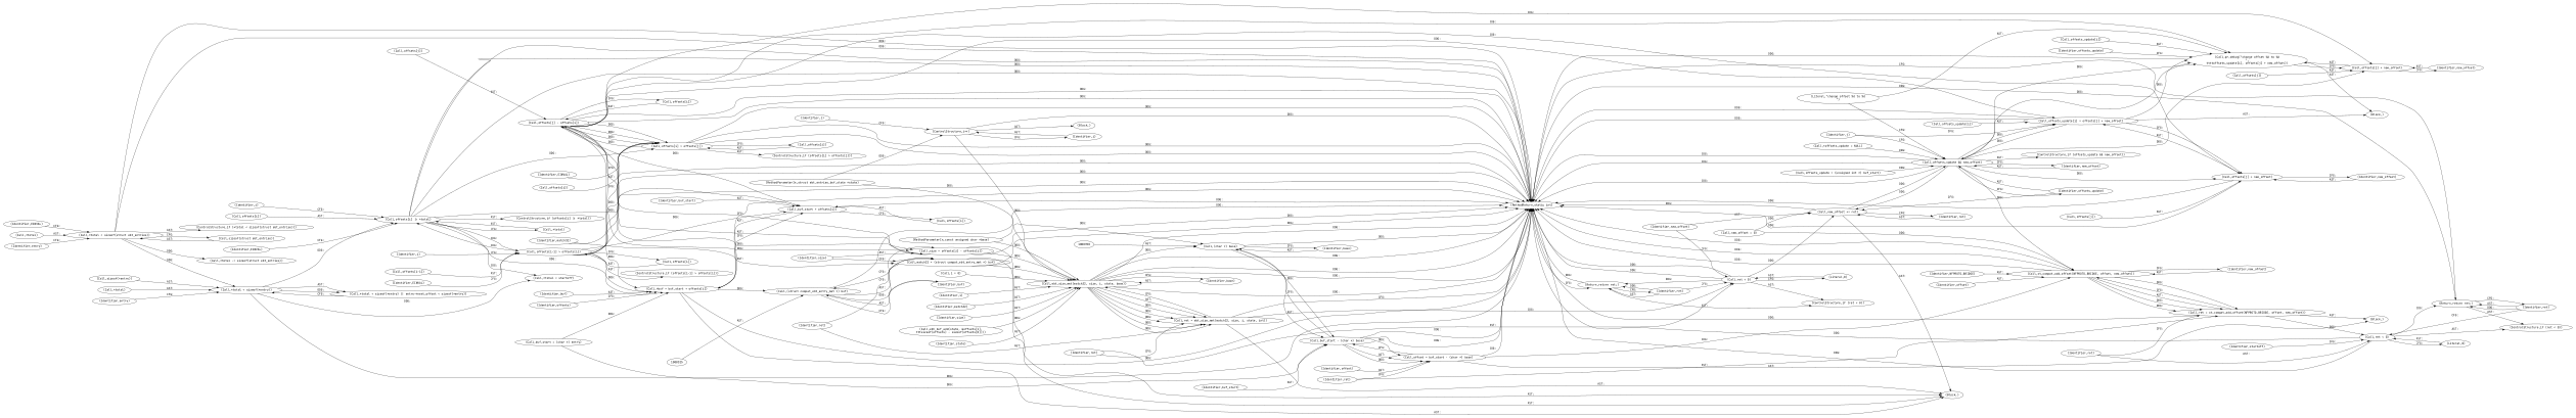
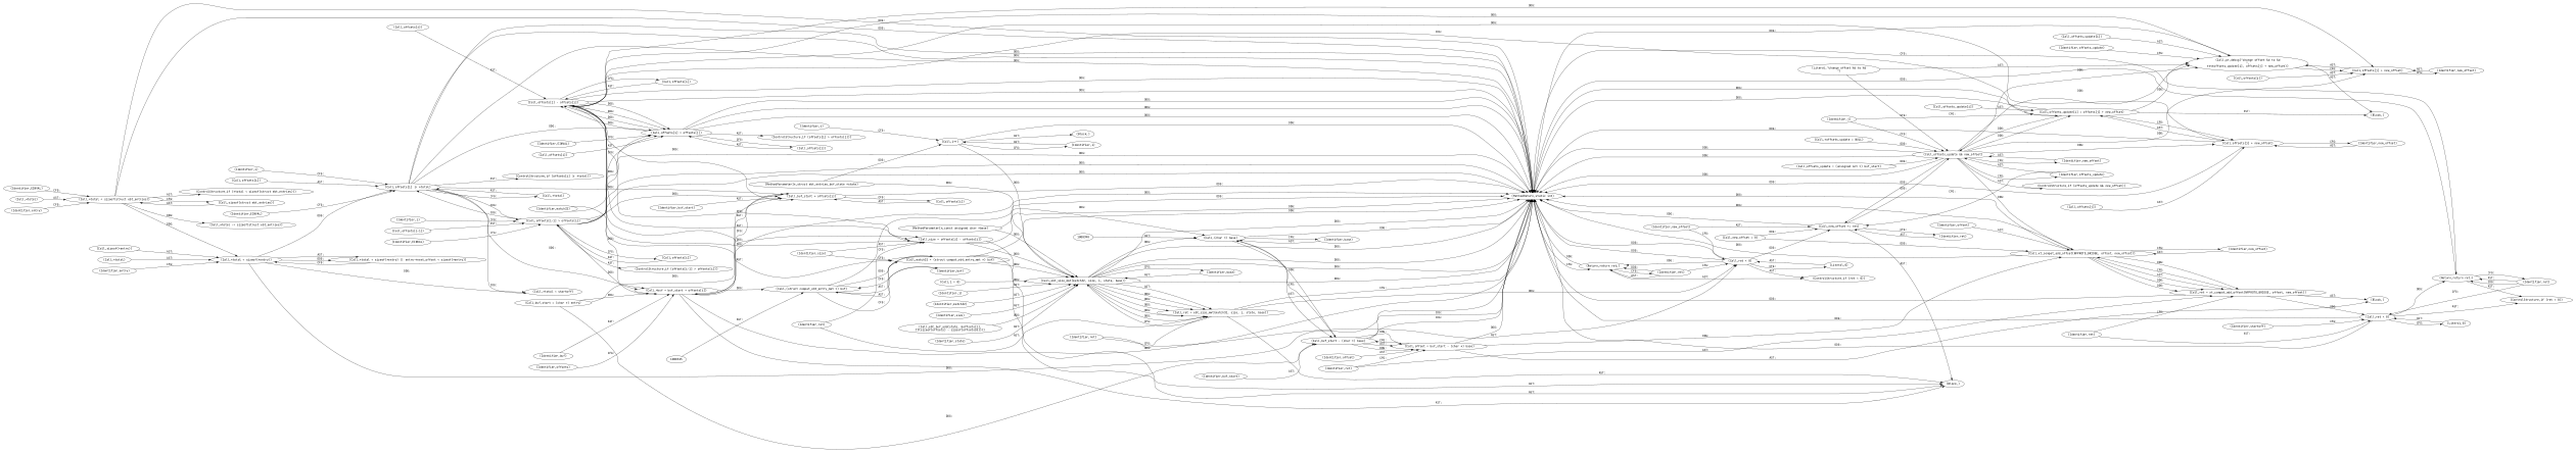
  digraph {
    fontname="JetBrains Mono"
    rankdir=LR
    node [fontname="JetBrains Mono"]
    edge [fontname="JetBrains Mono"]
    n1 [label="(Call,offsets[j] - offsets[i])"]
    n2 [label="(Call,offsets[i] > offsets[j])"]
    n3 [label="(Call,*buf = buf_start + offsets[i])"]
    n4 [label="(Call,pr_debug(\"change offset %d to %d\n\",\n\t\t\t\toffsets_update[i], offsets[j] + new_offset))"]
    n5 [label="(Call,offsets[j] + new_offset)"]
    n6 [label="(Call,offsets_update[i] = offsets[j] + new_offset)"]
    n7 [label="(Call,offsets[j] + new_offset)"]
    n8 [label="(Call,buf_start + offsets[i])"]
    n9 [label="(Call,size = offsets[j] - offsets[i])"]
    n10 [label="(Call,offsets[i])"]
    n11 [label="(MethodReturn,static int)"]
    n12 [label="(ControlStructure,if (offsets[i] > offsets[j]))"]
    n13 [label="(Call,offsets[j])"]
    n14 [label="(Call,(struct compat_ebt_entry_mwt *) buf)"]
    n15 [label="(Block,)"]
    n16 [label="(Block,)"]
    n17 [label="(Identifier,new_offset)"]
    n18 [label="(Call,offsets_update && new_offset)"]
    n19 [label="(Identifier,new_offset)"]
    n20 [label="(Call,offsets[i])"]
    n21 [label="(Call,ebt_size_mwt(match32, size, i, state, base))"]
    n22 [label="(Return,return ret;)"]
    n23 [label="(Return,return ret;)"]
    n24 [label="(Call,offsets[i] >= *total)"]
    n25 [label="(Call,offsets[i-1] > offsets[i])"]
    n26 [label="(ControlStructure,if (offsets[i] >= *total))"]
    n27 [label="(Call,*total)"]
    n28 [label="(Call,*total < startoff)"]
    n29 [label="(ControlStructure,if (offsets[i-1] > offsets[i]))"]
    n30 [label="(Call,offsets[i])"]
    n31 [label="(Call,*total < sizeof(*entry))"]
    n32 [label="(Call,*total < sizeof(*entry) || entry->next_offset < sizeof(*entry))"]
    n33 [label="(Call,sizeof(*entry))"]
    n34 [label="(Call,*total < sizeof(struct ebt_entries))"]
    n35 [label="(Call,*total -= sizeof(struct ebt_entries))"]
    n36 [label="(ControlStructure,if (*total < sizeof(struct ebt_entries)))"]
    n37 [label="(Call,sizeof(struct ebt_entries))"]
    n38 [label="(Call,match32 = (struct compat_ebt_entry_mwt *) buf)"]
    n39 [label="(Identifier,buf)"]
-   n40 [label="(Call,ret = ebt_size_mwt(match32, size, i, state, int))"]
+   n40 [label="(Call,ret = ebt_size_mwt(match32, size, i, state, base))"]
    n41 [label="(Call,(char *) base)"]
    n42 [label="(Identifier,base)"]
-   n43 [label="(ControlStructure,i++)"]
+   n43 [label="(Call,i++)"]
    n44 [label="(Block,)"]
    n45 [label="(Identifier,i)"]
    n46 [label="(Call,ret < 0)"]
    n47 [label="(Call,buf_start - (char *) base)"]
    n48 [label="(Identifier,base)"]
    n49 [label="(Call,new_offset += ret)"]
    n50 [label="(ControlStructure,if (ret < 0))"]
    n51 [label="(Literal,0)"]
    n52 [label="(Identifier,ret)"]
    n53 [label="(Identifier,ret)"]
    n54 [label="(Call,xt_compat_add_offset(NFPROTO_BRIDGE, offset, new_offset))"]
    n55 [label="(Identifier,offsets_update)"]
    n56 [label="(Identifier,new_offset)"]
    n57 [label="(ControlStructure,if (offsets_update && new_offset))"]
    n58 [label="(Call,ret = xt_compat_add_offset(NFPROTO_BRIDGE, offset, new_offset))"]
    n59 [label="(Identifier,new_offset)"]
    n60 [label="(Call,ret < 0)"]
    n61 [label="(Block,)"]
    n62 [label="(Literal,0)"]
    n63 [label="(ControlStructure,if (ret < 0))"]
    n64 [label="(Identifier,ret)"]
    n65 [label="(Call,offset = buf_start - (char *) base)"]
    n66 [label="(Identifier,size)"]
    n67 [label="(Identifier,EINVAL)"]
    n68 [label="(Identifier,i)"]
    n69 [label="(Identifier,offsets)"]
    n70 [label="(Identifier,new_offset)"]
    n71 [label="(Call,offsets_update = (unsigned int *) buf_start)"]
    n72 [label="(Identifier,buf_start)"]
    n73 [label="(Identifier,EINVAL)"]
    n74 [label="(Call,ebt_buf_add(state, &offsets[1],\n\t\t\tsizeof(offsets) - sizeof(offsets[0])))"]
    n75 [label="(Identifier,state)"]
    n76 [label="(Call,*total)"]
    n77 [label="(Call,offsets[i])"]
    n78 [label="(Call,offsets_update[i])"]
    n79 [label="(MethodParameterIn,const unsigned char *base)"]
    n80 [label="(Literal,\"change offset %d to %d\n\")"]
    n81 [label="(Call,i = 0)"]
    n82 [label="(Call,offsets[i-1])"]
    n83 [label="(Identifier,offsets_update)"]
    n84 [label="(MethodParameterIn,struct ebt_entries_buf_state *state)"]
    n85 [label="(Identifier,j)"]
    n86 [label="(Identifier,size)"]
    n87 [label="(Identifier,offset)"]
    n88 [label="(Call,*total)"]
    n89 [label="(Identifier,buf)"]
    n90 [label="(Identifier,entry)"]
    n91 [label="(Identifier,buf_start)"]
    n92 [label="(Call,offsets_update[i])"]
    n93 [label="(Call,*offsets_update = NULL)"]
    n94 [label="(Identifier,startoff)"]
    n95 [label="(Identifier,i)"]
    n96 [label="(Identifier,match32)"]
    n97 [label="(Identifier,j)"]
    n98 [label="(Call,offsets[i])"]
    n99 [label="(Identifier,EINVAL)"]
    n100 [label="(Identifier,entry)"]
    n101 [label="(Call,buf_start = (char *) entry)"]
    n102 [label="(Identifier,ret)"]
    n103 [label="(Call,offsets[j])"]
    n104 [label="(Identifier,ret)"]
    n105 [label="(Call,new_offset = 0)"]
    n106 [label="(Call,offsets[j])"]
    n107 [label="(Identifier,EINVAL)"]
-   n108 [label="(Identifier,NFPROTO_BRIDGE)"]
    n109 [label="(Identifier,offset)"]
    n110 [label="(Identifier,match32)"]
    n111 [label="(Identifier,ret)"]
    n112 [label="(Identifier,i)"]
    n113 [label="(Identifier,ret)"]
    n114 [label="(Call,offsets[j])"]
    1000325
    1000390
    n1 -> n2 [label="DDG: "]
    n1 -> n2 [label="DDG: "]
    n1 -> n3 [label="DDG: "]
    n1 -> n4 [label="DDG: "]
    n1 -> n5 [label="DDG: "]
    n1 -> n6 [label="DDG: "]
    n1 -> n7 [label="DDG: "]
    n1 -> n8 [label="DDG: "]
    n1 -> n9 [label="AST: "]
    n1 -> n9 [label="DDG: "]
    n1 -> n9 [label="DDG: "]
    n1 -> n10 [label="CFG: "]
    n1 -> n11 [label="DDG: "]
    n1 -> n11 [label="DDG: "]
    n2 -> n1 [label="DDG: "]
    n2 -> n1 [label="DDG: "]
    n2 -> n11 [label="DDG: "]
    n2 -> n11 [label="DDG: "]
    n2 -> n11 [label="DDG: "]
    n2 -> n12 [label="AST: "]
    n2 -> n13 [label="CFG: "]
    n3 -> n8 [label="CFG: "]
    n3 -> n11 [label="DDG: "]
    n3 -> n11 [label="DDG: "]
    n3 -> n14 [label="DDG: "]
    n3 -> n15 [label="AST: "]
    n4 -> n5 [label="CFG: "]
    n4 -> n11 [label="DDG: "]
    n4 -> n16 [label="AST: "]
    n5 -> n4 [label="AST: "]
    n5 -> n17 [label="CFG: "]
    n6 -> n4 [label="DDG: "]
    n6 -> n7 [label="CFG: "]
    n6 -> n11 [label="DDG: "]
    n6 -> n11 [label="DDG: "]
    n6 -> n16 [label="AST: "]
    n6 -> n18 [label="DDG: "]
    n7 -> n6 [label="AST: "]
    n7 -> n11 [label="DDG: "]
    n7 -> n11 [label="DDG: "]
    n7 -> n19 [label="CFG: "]
    n8 -> n3 [label="AST: "]
    n8 -> n11 [label="DDG: "]
    n8 -> n20 [label="CFG: "]
    n9 -> n1 [label="CFG: "]
    n9 -> n11 [label="DDG: "]
    n9 -> n15 [label="AST: "]
    n9 -> n21 [label="DDG: "]
    n10 -> n1 [label="AST: "]
    n11 -> n22 [label="CFG: "]
    n11 -> n23 [label="CFG: "]
    n13 -> n2 [label="AST: "]
    n14 -> n11 [label="DDG: "]
    n14 -> n38 [label="AST: "]
    n14 -> n38 [label="DDG: "]
    n14 -> n39 [label="CFG: "]
    n17 -> n5 [label="AST: "]
    n18 -> n4 [label="DDG: "]
    n18 -> n4 [label="DDG: "]
    n18 -> n5 [label="DDG: "]
    n18 -> n6 [label="DDG: "]
    n18 -> n7 [label="DDG: "]
    n18 -> n11 [label="DDG: "]
    n18 -> n11 [label="DDG: "]
    n18 -> n11 [label="DDG: "]
    n18 -> n49 [label="DDG: "]
    n18 -> n54 [label="DDG: "]
    n18 -> n55 [label="CFG: "]
    n18 -> n56 [label="CFG: "]
    n18 -> n57 [label="AST: "]
    n19 -> n7 [label="AST: "]
    n20 -> n8 [label="AST: "]
    n21 -> n11 [label="DDG: "]
    n21 -> n11 [label="DDG: "]
    n21 -> n11 [label="DDG: "]
    n21 -> n11 [label="DDG: "]
    n21 -> n11 [label="DDG: "]
    n21 -> n40 [label="AST: "]
    n21 -> n40 [label="DDG: "]
    n21 -> n40 [label="DDG: "]
    n21 -> n40 [label="DDG: "]
    n21 -> n40 [label="DDG: "]
    n21 -> n40 [label="DDG: "]
    n21 -> n41 [label="DDG: "]
    n21 -> n42 [label="CFG: "]
    n22 -> n11 [label="DDG: "]
    n22 -> n50 [label="AST: "]
    n22 -> n52 [label="CFG: "]
    n23 -> n11 [label="DDG: "]
    n23 -> n63 [label="AST: "]
    n23 -> n64 [label="CFG: "]
    n24 -> n2 [label="DDG: "]
    n24 -> n3 [label="DDG: "]
    n24 -> n8 [label="DDG: "]
    n24 -> n11 [label="DDG: "]
    n24 -> n11 [label="DDG: "]
    n24 -> n11 [label="DDG: "]
    n24 -> n25 [label="DDG: "]
    n24 -> n26 [label="AST: "]
    n24 -> n27 [label="CFG: "]
    n24 -> n28 [label="DDG: "]
    n25 -> n2 [label="DDG: "]
    n25 -> n3 [label="DDG: "]
    n25 -> n8 [label="DDG: "]
    n25 -> n11 [label="DDG: "]
    n25 -> n11 [label="DDG: "]
    n25 -> n11 [label="DDG: "]
    n25 -> n24 [label="DDG: "]
    n25 -> n29 [label="AST: "]
    n25 -> n30 [label="CFG: "]
    n27 -> n24 [label="AST: "]
    n30 -> n25 [label="AST: "]
    n31 -> n11 [label="DDG: "]
    n31 -> n24 [label="DDG: "]
    n31 -> n28 [label="DDG: "]
    n31 -> n32 [label="AST: "]
    n31 -> n32 [label="DDG: "]
    n32 -> n31 [label="CFG: "]
    n33 -> n31 [label="AST: "]
    n34 -> n11 [label="DDG: "]
    n34 -> n11 [label="DDG: "]
    n34 -> n31 [label="DDG: "]
    n34 -> n35 [label="DDG: "]
    n34 -> n36 [label="AST: "]
    n34 -> n37 [label="CFG: "]
    n37 -> n34 [label="AST: "]
    n38 -> n11 [label="DDG: "]
    n38 -> n14 [label="CFG: "]
    n38 -> n15 [label="AST: "]
    n38 -> n21 [label="DDG: "]
    n39 -> n14 [label="AST: "]
    n40 -> n11 [label="CFG: "]
    n40 -> n15 [label="AST: "]
    n40 -> n21 [label="CFG: "]
    n40 -> n46 [label="DDG: "]
    n41 -> n11 [label="DDG: "]
    n41 -> n47 [label="AST: "]
    n41 -> n47 [label="DDG: "]
    n41 -> n48 [label="CFG: "]
    n42 -> n21 [label="AST: "]
    n43 -> n11 [label="DDG: "]
    n43 -> n21 [label="DDG: "]
    n43 -> n44 [label="AST: "]
    n43 -> n45 [label="CFG: "]
    n45 -> n43 [label="AST: "]
    n46 -> n11 [label="DDG: "]
    n46 -> n11 [label="DDG: "]
    n46 -> n22 [label="DDG: "]
    n46 -> n49 [label="DDG: "]
    n46 -> n50 [label="AST: "]
    n46 -> n51 [label="CFG: "]
    n47 -> n11 [label="DDG: "]
    n47 -> n11 [label="DDG: "]
    n47 -> n41 [label="CFG: "]
    n47 -> n65 [label="AST: "]
    n47 -> n65 [label="DDG: "]
    n47 -> n65 [label="DDG: "]
    n48 -> n41 [label="AST: "]
    n49 -> n11 [label="DDG: "]
    n49 -> n15 [label="AST: "]
    n49 -> n18 [label="DDG: "]
    n49 -> n53 [label="CFG: "]
    n51 -> n46 [label="AST: "]
    n52 -> n22 [label="AST: "]
    n52 -> n22 [label="DDG: "]
    n52 -> n46 [label="CFG: "]
    n53 -> n49 [label="AST: "]
    n54 -> n11 [label="DDG: "]
    n54 -> n11 [label="DDG: "]
    n54 -> n11 [label="DDG: "]
    n54 -> n58 [label="AST: "]
    n54 -> n58 [label="DDG: "]
    n54 -> n58 [label="DDG: "]
    n54 -> n58 [label="DDG: "]
    n54 -> n59 [label="CFG: "]
    n55 -> n18 [label="AST: "]
    n55 -> n49 [label="CFG: "]
    n56 -> n18 [label="AST: "]
    n58 -> n11 [label="DDG: "]
    n58 -> n54 [label="CFG: "]
    n58 -> n60 [label="DDG: "]
    n58 -> n61 [label="AST: "]
    n59 -> n54 [label="AST: "]
    n60 -> n11 [label="DDG: "]
    n60 -> n11 [label="DDG: "]
    n60 -> n23 [label="DDG: "]
    n60 -> n62 [label="CFG: "]
    n60 -> n63 [label="AST: "]
    n62 -> n60 [label="AST: "]
    n64 -> n23 [label="AST: "]
    n64 -> n23 [label="DDG: "]
    n64 -> n60 [label="CFG: "]
    n65 -> n11 [label="DDG: "]
    n65 -> n47 [label="CFG: "]
    n65 -> n54 [label="DDG: "]
    n65 -> n61 [label="AST: "]
    n66 -> n21 [label="AST: "]
    n67 -> n34 [label="CFG: "]
    n68 -> n24 [label="CFG: "]
    n69 -> n3 [label="CFG: "]
    n70 -> n46 [label="CFG: "]
    n70 -> n49 [label="AST: "]
    n71 -> n18 [label="DDG: "]
    n72 -> n47 [label="AST: "]
    n73 -> n2 [label="CFG: "]
    n74 -> n21 [label="DDG: "]
    n75 -> n21 [label="AST: "]
    n76 -> n34 [label="AST: "]
    n77 -> n2 [label="AST: "]
    n78 -> n4 [label="AST: "]
    n79 -> n21 [label="DDG: "]
    n79 -> n41 [label="DDG: "]
    n80 -> n4 [label="AST: "]
    n80 -> n18 [label="CFG: "]
    n81 -> n21 [label="DDG: "]
    n82 -> n25 [label="AST: "]
    n83 -> n4 [label="CFG: "]
    n84 -> n21 [label="DDG: "]
    n84 -> n43 [label="DDG: "]
    n85 -> n6 [label="CFG: "]
    n85 -> n18 [label="CFG: "]
    n86 -> n9 [label="AST: "]
    n86 -> n38 [label="CFG: "]
    n87 -> n54 [label="AST: "]
    n88 -> n31 [label="AST: "]
    n89 -> n3 [label="AST: "]
    n90 -> n34 [label="CFG: "]
    n91 -> n8 [label="AST: "]
    n92 -> n6 [label="AST: "]
    n93 -> n18 [label="DDG: "]
    n94 -> n60 [label="CFG: "]
    n95 -> n21 [label="AST: "]
    n96 -> n21 [label="AST: "]
    n97 -> n43 [label="CFG: "]
    n98 -> n24 [label="AST: "]
    n99 -> n25 [label="CFG: "]
    n100 -> n31 [label="CFG: "]
    n101 -> n3 [label="DDG: "]
+   n101 -> n8 [label="DDG: "]
    n101 -> n47 [label="DDG: "]
    n102 -> n40 [label="CFG: "]
    n102 -> n46 [label="AST: "]
    n103 -> n1 [label="AST: "]
    n104 -> n58 [label="AST: "]
    n104 -> n65 [label="CFG: "]
    n105 -> n49 [label="DDG: "]
    n105 -> n54 [label="DDG: "]
    n106 -> n7 [label="AST: "]
    n107 -> n24 [label="CFG: "]
-   n108 -> n54 [label="AST: "]
    n109 -> n65 [label="AST: "]
    n110 -> n2 [label="CFG: "]
    n110 -> n38 [label="AST: "]
    n111 -> n9 [label="CFG: "]
    n111 -> n40 [label="AST: "]
    n112 -> n25 [label="CFG: "]
    n113 -> n58 [label="CFG: "]
    n113 -> n60 [label="AST: "]
    n114 -> n5 [label="AST: "]
    1000325 -> n14 [label="AST: "]
    1000390 -> n41 [label="AST: "]
  }
